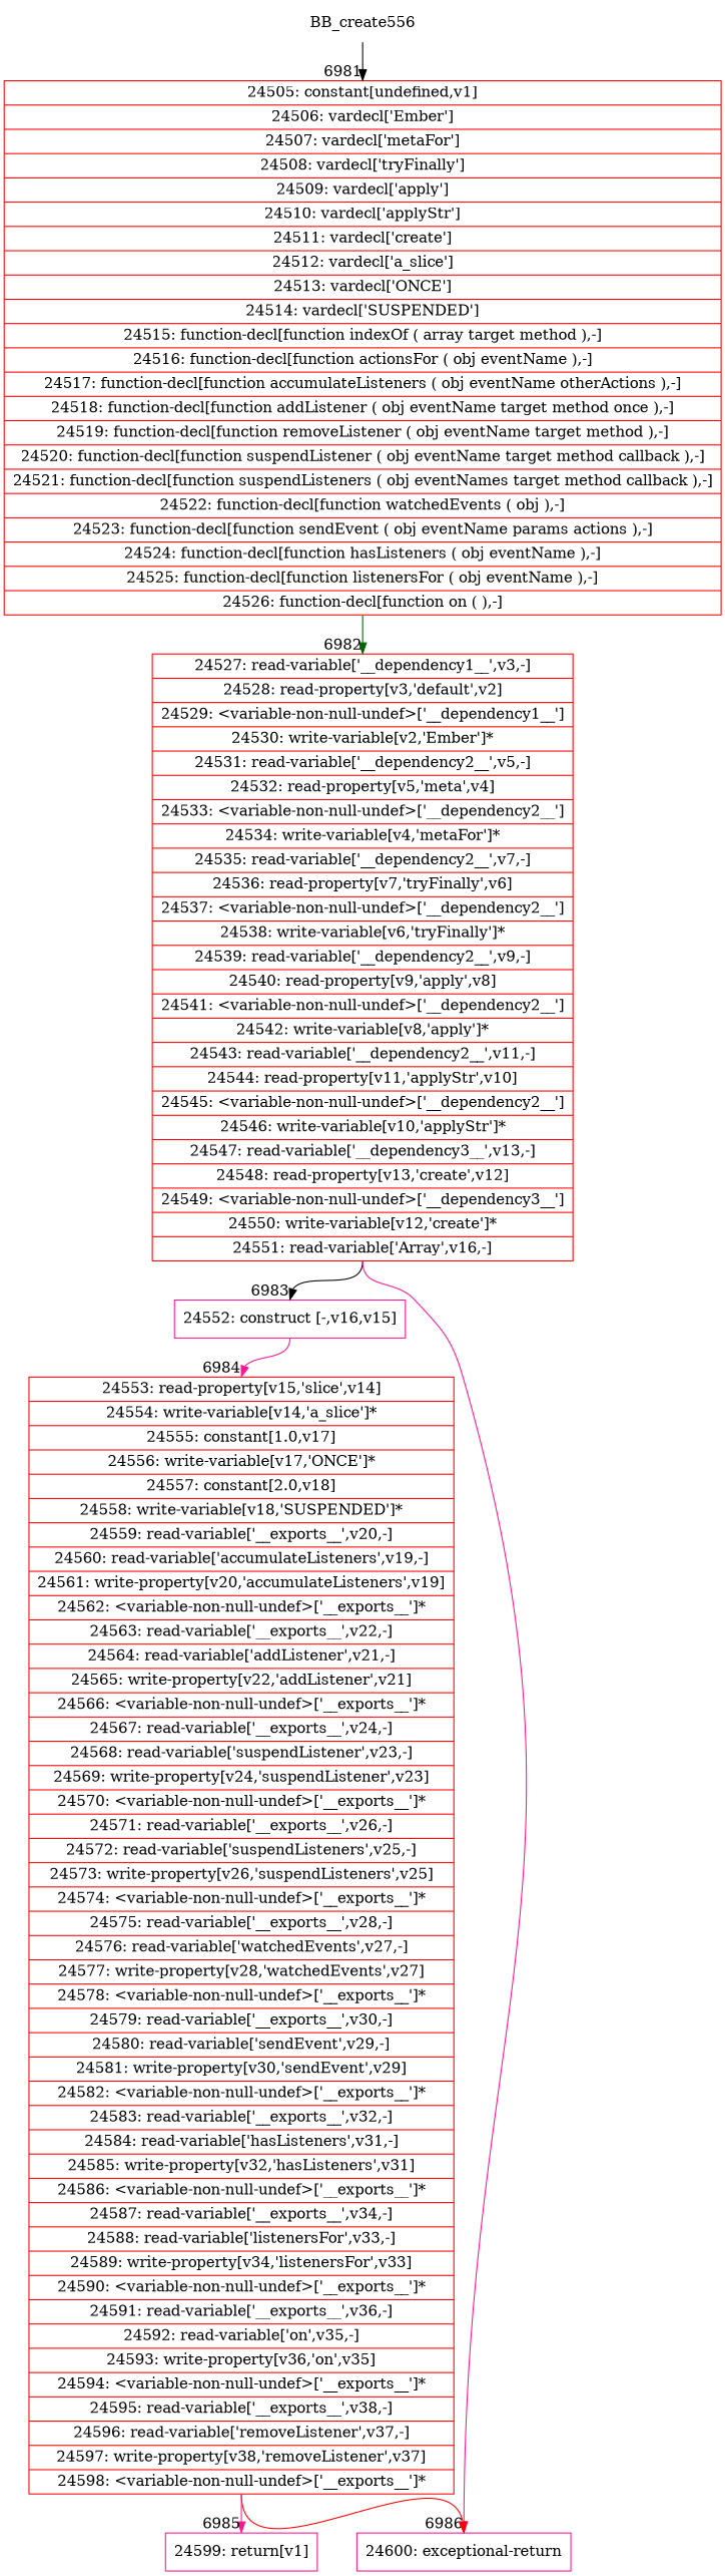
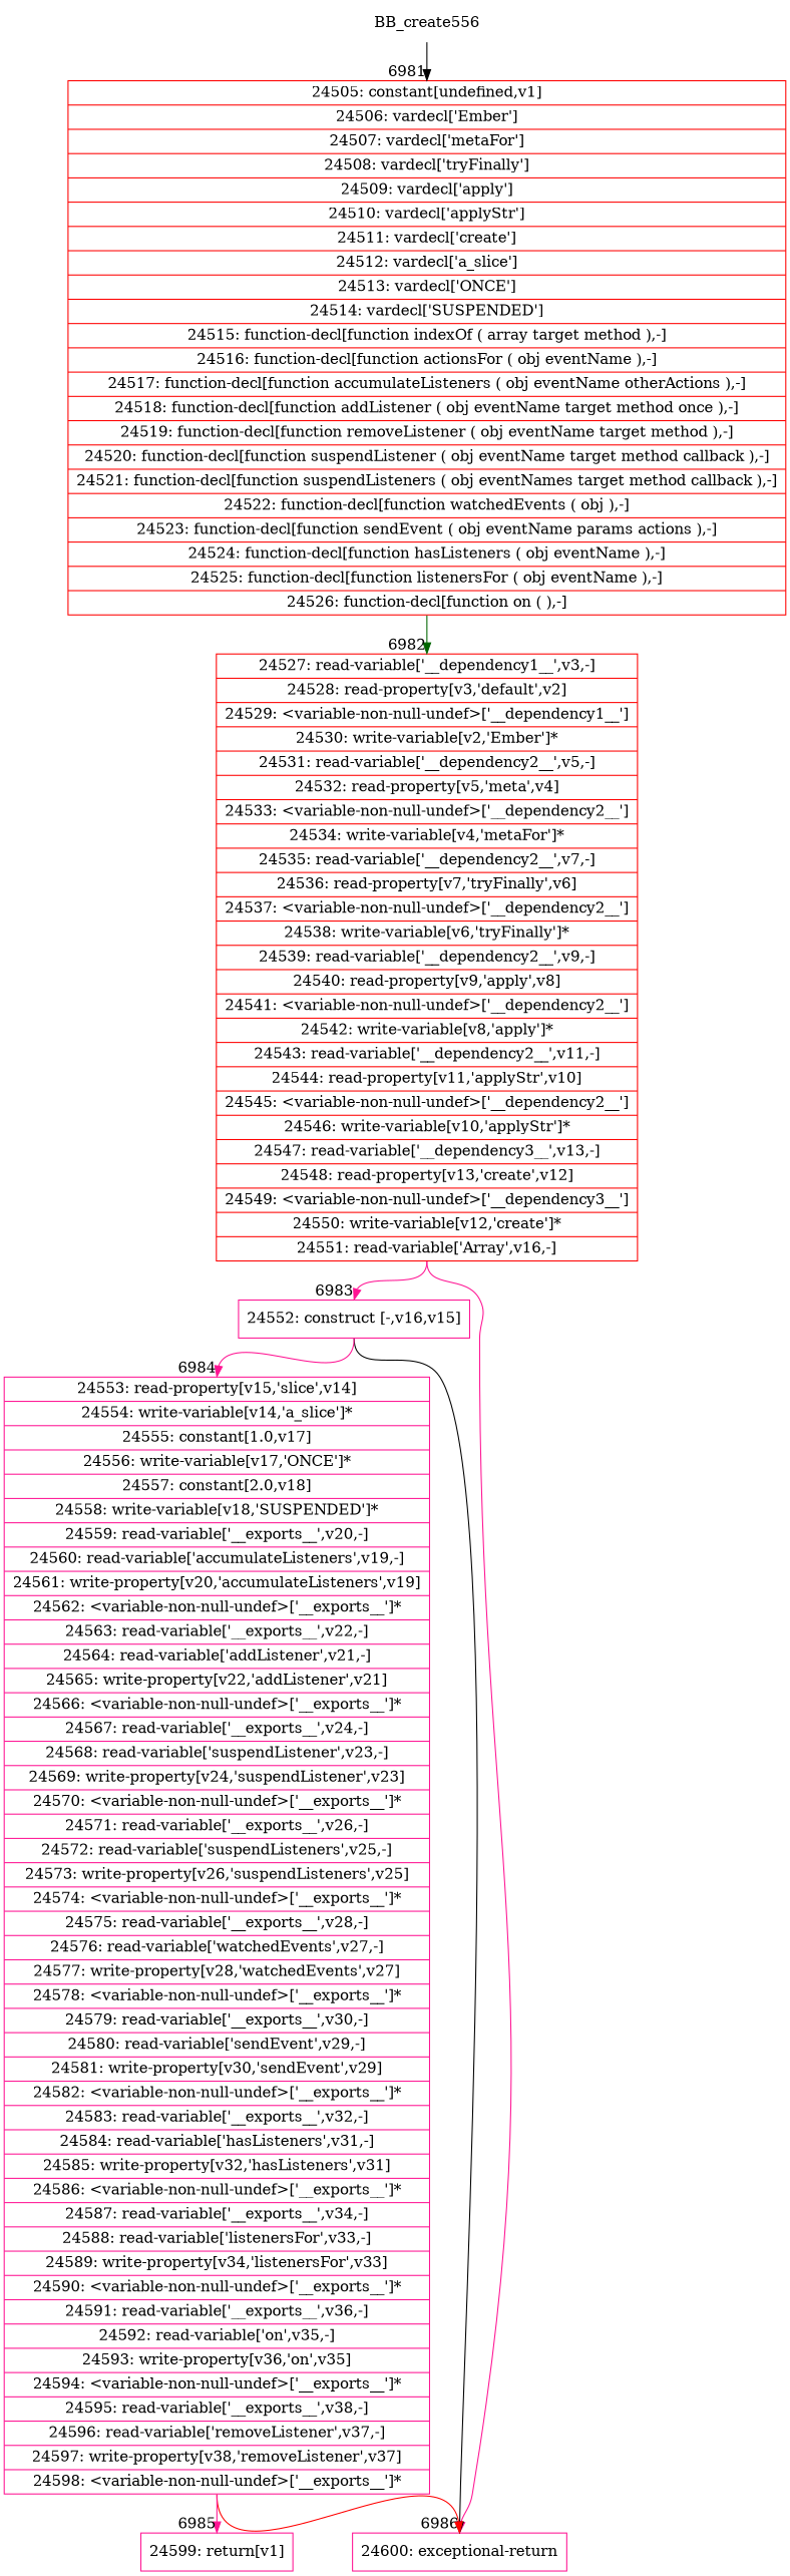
  digraph {
    rankdir=TD
    node [color=deeppink shape=record]
    edge [color=deeppink headport=n tailport=s]
    n1 [label=BB_create556 shape=none]
    n2 [color=red label="{24505: constant[undefined,v1]|24506: vardecl['Ember']|24507: vardecl['metaFor']|24508: vardecl['tryFinally']|24509: vardecl['apply']|24510: vardecl['applyStr']|24511: vardecl['create']|24512: vardecl['a_slice']|24513: vardecl['ONCE']|24514: vardecl['SUSPENDED']|24515: function-decl[function indexOf ( array target method ),-]|24516: function-decl[function actionsFor ( obj eventName ),-]|24517: function-decl[function accumulateListeners ( obj eventName otherActions ),-]|24518: function-decl[function addListener ( obj eventName target method once ),-]|24519: function-decl[function removeListener ( obj eventName target method ),-]|24520: function-decl[function suspendListener ( obj eventName target method callback ),-]|24521: function-decl[function suspendListeners ( obj eventNames target method callback ),-]|24522: function-decl[function watchedEvents ( obj ),-]|24523: function-decl[function sendEvent ( obj eventName params actions ),-]|24524: function-decl[function hasListeners ( obj eventName ),-]|24525: function-decl[function listenersFor ( obj eventName ),-]|24526: function-decl[function on ( ),-]}"]
    n3 [color=red label="{24527: read-variable['__dependency1__',v3,-]|24528: read-property[v3,'default',v2]|24529: \<variable-non-null-undef\>['__dependency1__']|24530: write-variable[v2,'Ember']*|24531: read-variable['__dependency2__',v5,-]|24532: read-property[v5,'meta',v4]|24533: \<variable-non-null-undef\>['__dependency2__']|24534: write-variable[v4,'metaFor']*|24535: read-variable['__dependency2__',v7,-]|24536: read-property[v7,'tryFinally',v6]|24537: \<variable-non-null-undef\>['__dependency2__']|24538: write-variable[v6,'tryFinally']*|24539: read-variable['__dependency2__',v9,-]|24540: read-property[v9,'apply',v8]|24541: \<variable-non-null-undef\>['__dependency2__']|24542: write-variable[v8,'apply']*|24543: read-variable['__dependency2__',v11,-]|24544: read-property[v11,'applyStr',v10]|24545: \<variable-non-null-undef\>['__dependency2__']|24546: write-variable[v10,'applyStr']*|24547: read-variable['__dependency3__',v13,-]|24548: read-property[v13,'create',v12]|24549: \<variable-non-null-undef\>['__dependency3__']|24550: write-variable[v12,'create']*|24551: read-variable['Array',v16,-]}"]
    n4 [label="{24552: construct [-,v16,v15]}"]
    n5 [label="{24600: exceptional-return}"]
-   n6 [color=red label="{24553: read-property[v15,'slice',v14]|24554: write-variable[v14,'a_slice']*|24555: constant[1.0,v17]|24556: write-variable[v17,'ONCE']*|24557: constant[2.0,v18]|24558: write-variable[v18,'SUSPENDED']*|24559: read-variable['__exports__',v20,-]|24560: read-variable['accumulateListeners',v19,-]|24561: write-property[v20,'accumulateListeners',v19]|24562: \<variable-non-null-undef\>['__exports__']*|24563: read-variable['__exports__',v22,-]|24564: read-variable['addListener',v21,-]|24565: write-property[v22,'addListener',v21]|24566: \<variable-non-null-undef\>['__exports__']*|24567: read-variable['__exports__',v24,-]|24568: read-variable['suspendListener',v23,-]|24569: write-property[v24,'suspendListener',v23]|24570: \<variable-non-null-undef\>['__exports__']*|24571: read-variable['__exports__',v26,-]|24572: read-variable['suspendListeners',v25,-]|24573: write-property[v26,'suspendListeners',v25]|24574: \<variable-non-null-undef\>['__exports__']*|24575: read-variable['__exports__',v28,-]|24576: read-variable['watchedEvents',v27,-]|24577: write-property[v28,'watchedEvents',v27]|24578: \<variable-non-null-undef\>['__exports__']*|24579: read-variable['__exports__',v30,-]|24580: read-variable['sendEvent',v29,-]|24581: write-property[v30,'sendEvent',v29]|24582: \<variable-non-null-undef\>['__exports__']*|24583: read-variable['__exports__',v32,-]|24584: read-variable['hasListeners',v31,-]|24585: write-property[v32,'hasListeners',v31]|24586: \<variable-non-null-undef\>['__exports__']*|24587: read-variable['__exports__',v34,-]|24588: read-variable['listenersFor',v33,-]|24589: write-property[v34,'listenersFor',v33]|24590: \<variable-non-null-undef\>['__exports__']*|24591: read-variable['__exports__',v36,-]|24592: read-variable['on',v35,-]|24593: write-property[v36,'on',v35]|24594: \<variable-non-null-undef\>['__exports__']*|24595: read-variable['__exports__',v38,-]|24596: read-variable['removeListener',v37,-]|24597: write-property[v38,'removeListener',v37]|24598: \<variable-non-null-undef\>['__exports__']*}"]
+   n6 [label="{24553: read-property[v15,'slice',v14]|24554: write-variable[v14,'a_slice']*|24555: constant[1.0,v17]|24556: write-variable[v17,'ONCE']*|24557: constant[2.0,v18]|24558: write-variable[v18,'SUSPENDED']*|24559: read-variable['__exports__',v20,-]|24560: read-variable['accumulateListeners',v19,-]|24561: write-property[v20,'accumulateListeners',v19]|24562: \<variable-non-null-undef\>['__exports__']*|24563: read-variable['__exports__',v22,-]|24564: read-variable['addListener',v21,-]|24565: write-property[v22,'addListener',v21]|24566: \<variable-non-null-undef\>['__exports__']*|24567: read-variable['__exports__',v24,-]|24568: read-variable['suspendListener',v23,-]|24569: write-property[v24,'suspendListener',v23]|24570: \<variable-non-null-undef\>['__exports__']*|24571: read-variable['__exports__',v26,-]|24572: read-variable['suspendListeners',v25,-]|24573: write-property[v26,'suspendListeners',v25]|24574: \<variable-non-null-undef\>['__exports__']*|24575: read-variable['__exports__',v28,-]|24576: read-variable['watchedEvents',v27,-]|24577: write-property[v28,'watchedEvents',v27]|24578: \<variable-non-null-undef\>['__exports__']*|24579: read-variable['__exports__',v30,-]|24580: read-variable['sendEvent',v29,-]|24581: write-property[v30,'sendEvent',v29]|24582: \<variable-non-null-undef\>['__exports__']*|24583: read-variable['__exports__',v32,-]|24584: read-variable['hasListeners',v31,-]|24585: write-property[v32,'hasListeners',v31]|24586: \<variable-non-null-undef\>['__exports__']*|24587: read-variable['__exports__',v34,-]|24588: read-variable['listenersFor',v33,-]|24589: write-property[v34,'listenersFor',v33]|24590: \<variable-non-null-undef\>['__exports__']*|24591: read-variable['__exports__',v36,-]|24592: read-variable['on',v35,-]|24593: write-property[v36,'on',v35]|24594: \<variable-non-null-undef\>['__exports__']*|24595: read-variable['__exports__',v38,-]|24596: read-variable['removeListener',v37,-]|24597: write-property[v38,'removeListener',v37]|24598: \<variable-non-null-undef\>['__exports__']*}"]
    n7 [label="{24599: return[v1]}"]
    n1 -> n2 [color=black headlabel="    6981"]
    n2 -> n3 [color=darkgreen headlabel="      6982"]
-   n3 -> n4 [color=black headlabel="      6983"]
+   n3 -> n4 [headlabel="      6983"]
    n3 -> n5 [headlabel="      6986"]
+   n4 -> n5 [color=black]
    n4 -> n6 [headlabel="      6984"]
    n6 -> n5 [color=red]
    n6 -> n7 [headlabel="      6985"]
  }
